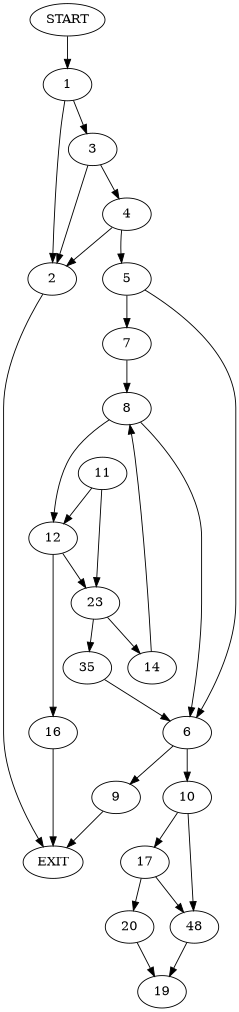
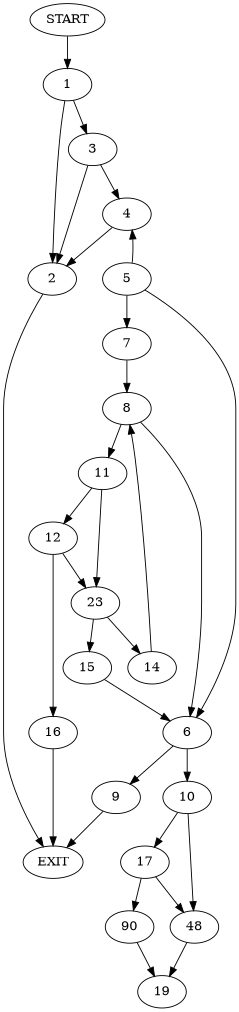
  digraph {
    n1 [label=START]
    1
    2
    3
    n5 [label=EXIT]
    4
    5
    6
    7
    9
    10
    8
    17
    n14 [label=48]
    11
    12
    n17 [label=23]
-   20
+   20 [label=90]
    19
    16
    14
-   15 [label=35]
+   15
    n1 -> 1
    1 -> 2
    1 -> 3
    2 -> n5
    3 -> 2
    3 -> 4
    4 -> 2
-   4 -> 5
+   5 -> 4
    5 -> 6
    5 -> 7
    6 -> 9
    6 -> 10
    7 -> 8
    9 -> n5
    10 -> 17
    10 -> n14
    8 -> 6
-   8 -> 12
+   8 -> 11
    17 -> n14
    17 -> 20
    n14 -> 19
    11 -> 12
    11 -> n17
    12 -> n17
    12 -> 16
    n17 -> 14
    n17 -> 15
    20 -> 19
    16 -> n5
    14 -> 8
    15 -> 6
  }
